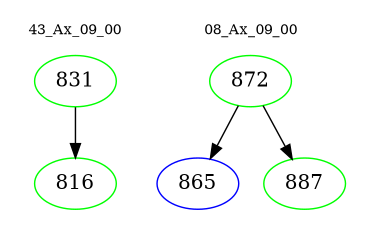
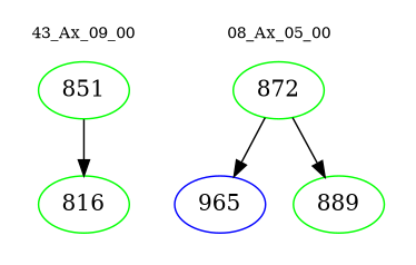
  digraph {
    node [color=green]
    edge [color=black]
-   n1 [label=831]
+   n1 [label=851]
    n2 [label=816]
    n3 [label=872]
-   n4 [color=blue label=865]
-   n5 [label=887]
+   n4 [color=blue label=965]
+   n5 [label=889]
    subgraph cluster_1 {
      color=white
      fontsize=10
      label="43_Ax_09_00"
      n1
      n2
    }
    subgraph cluster_2 {
      color=white
      fontsize=10
-     label="08_Ax_09_00"
+     label="08_Ax_05_00"
      n3
      n4
      n5
    }
    n1 -> n2
    n3 -> n4
    n3 -> n5
  }
